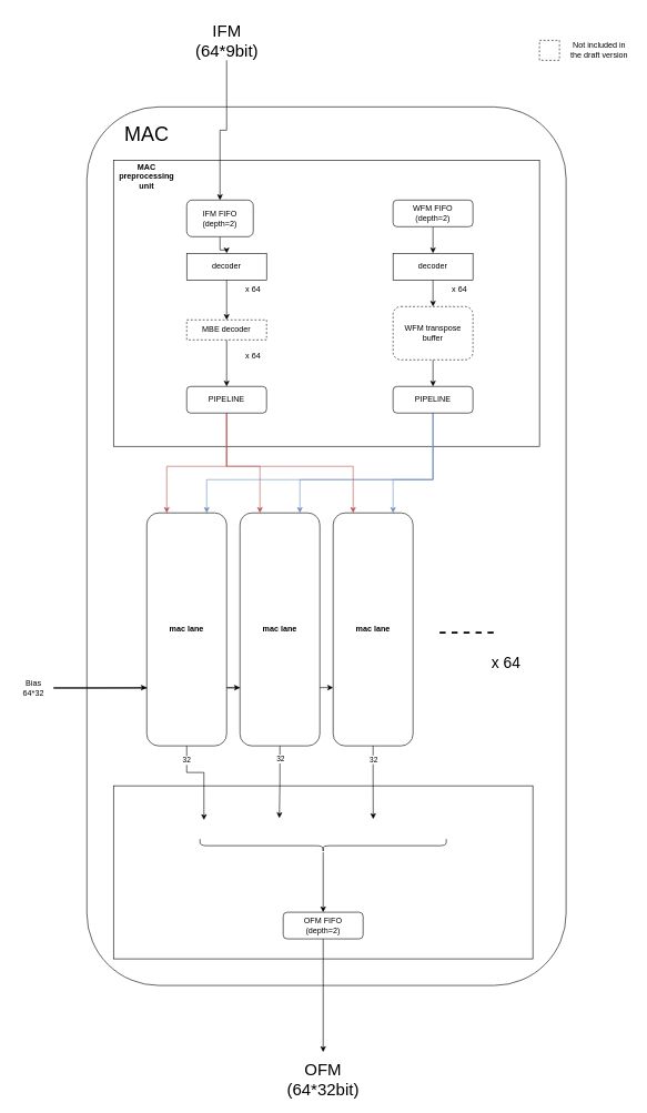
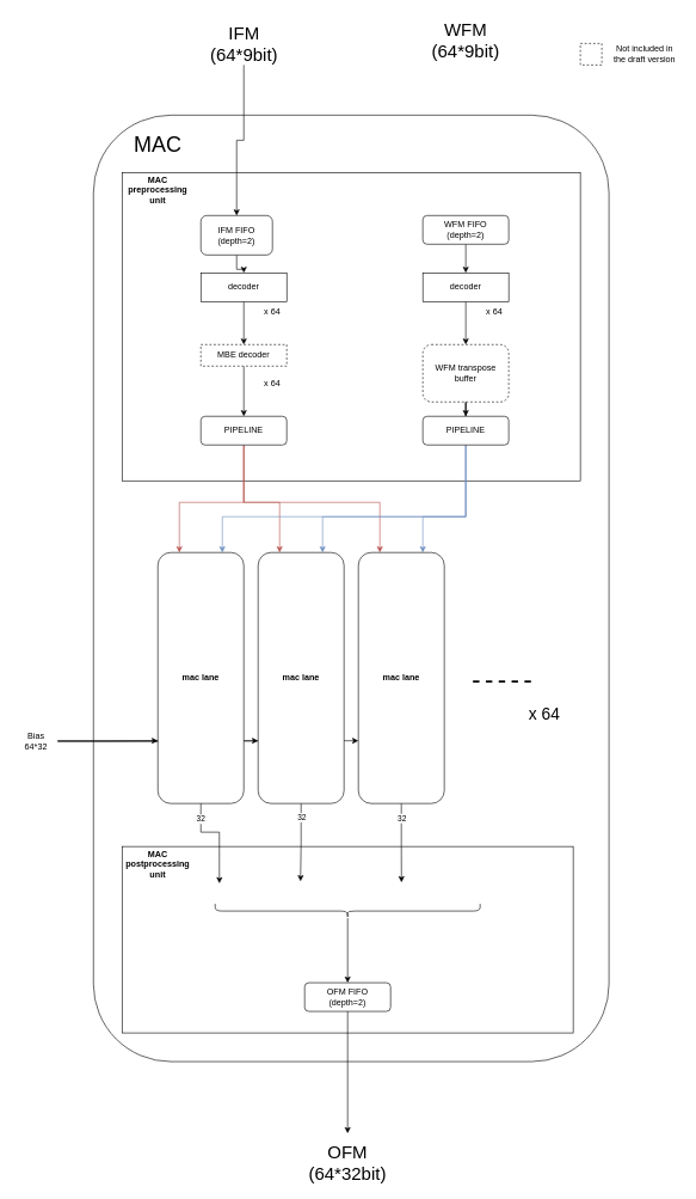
  <mxCell id="0" />
  <mxCell id="1" parent="0" />
  <mxCell id="2" style="edgeStyle=orthogonalEdgeStyle;rounded=0;orthogonalLoop=1;jettySize=auto;html=1;entryX=0;entryY=0.75;entryDx=0;entryDy=0;" parent="1" source="51" target="35" edge="1"><mxGeometry relative="1" as="geometry" /></mxCell>
  <mxCell id="3" style="edgeStyle=orthogonalEdgeStyle;rounded=0;orthogonalLoop=1;jettySize=auto;html=1;entryX=0;entryY=0.75;entryDx=0;entryDy=0;" parent="1" source="51" target="36" edge="1"><mxGeometry relative="1" as="geometry" /></mxCell>
  <mxCell id="4" value="" style="rounded=1;whiteSpace=wrap;html=1;fillColor=none;" parent="1" vertex="1"><mxGeometry x="130" y="160" width="720" height="1320" as="geometry" /></mxCell>
  <mxCell id="5" value="" style="rounded=0;whiteSpace=wrap;html=1;fillColor=none;" parent="1" vertex="1"><mxGeometry x="170" y="240" width="640" height="430" as="geometry" /></mxCell>
  <mxCell id="6" value="" style="rounded=0;whiteSpace=wrap;html=1;fillColor=none;" parent="1" vertex="1"><mxGeometry x="170" y="1180" width="630" height="260" as="geometry" /></mxCell>
  <mxCell id="7" style="edgeStyle=orthogonalEdgeStyle;rounded=0;orthogonalLoop=1;jettySize=auto;html=1;entryX=0.5;entryY=0;entryDx=0;entryDy=0;" parent="1" source="8" target="12" edge="1"><mxGeometry relative="1" as="geometry" /></mxCell>
  <mxCell id="8" value="IFM&lt;br style=&quot;font-size: 25px;&quot;&gt;(64*9bit)" style="text;html=1;strokeColor=none;fillColor=none;align=center;verticalAlign=middle;whiteSpace=wrap;rounded=0;fontSize=25;" parent="1" vertex="1"><mxGeometry x="287.5" y="30" width="105" height="60" as="geometry" /></mxCell>
+ <mxCell id="9" value="WFM&lt;br style=&quot;font-size: 25px;&quot;&gt;(64*9bit)" style="text;html=1;strokeColor=none;fillColor=none;align=center;verticalAlign=middle;whiteSpace=wrap;rounded=0;fontSize=25;" parent="1" vertex="1"><mxGeometry x="590" y="20" width="120" height="70" as="geometry" /></mxCell>
  <mxCell id="10" value="Not included in the draft version" style="text;html=1;strokeColor=none;fillColor=none;align=center;verticalAlign=middle;whiteSpace=wrap;rounded=0;" parent="1" vertex="1"><mxGeometry x="850" width="100" height="30" as="geometry" y="60" /></mxCell>
  <mxCell id="11" style="edgeStyle=orthogonalEdgeStyle;rounded=0;orthogonalLoop=1;jettySize=auto;html=1;entryX=0.5;entryY=0;entryDx=0;entryDy=0;" parent="1" source="12" target="16" edge="1"><mxGeometry relative="1" as="geometry" /></mxCell>
  <mxCell id="12" value="IFM FIFO&lt;br&gt;(depth=2)" style="rounded=1;whiteSpace=wrap;html=1;" parent="1" vertex="1"><mxGeometry x="280" y="300" width="100" height="55" as="geometry" /></mxCell>
  <mxCell id="13" style="edgeStyle=orthogonalEdgeStyle;rounded=0;orthogonalLoop=1;jettySize=auto;html=1;" parent="1" source="14" target="18" edge="1"><mxGeometry relative="1" as="geometry" /></mxCell>
  <mxCell id="14" value="WFM FIFO&lt;br&gt;(depth=2)" style="rounded=1;whiteSpace=wrap;html=1;" parent="1" vertex="1"><mxGeometry x="590" y="300" width="120" height="40" as="geometry" /></mxCell>
  <mxCell id="15" style="edgeStyle=orthogonalEdgeStyle;rounded=0;orthogonalLoop=1;jettySize=auto;html=1;" parent="1" source="16" target="20" edge="1"><mxGeometry relative="1" as="geometry" /></mxCell>
  <mxCell id="16" value="decoder" style="rounded=0;whiteSpace=wrap;html=1;" parent="1" vertex="1"><mxGeometry x="280" y="380" width="120" height="40" as="geometry" /></mxCell>
  <mxCell id="17" style="edgeStyle=orthogonalEdgeStyle;rounded=0;orthogonalLoop=1;jettySize=auto;html=1;" parent="1" source="18" target="22" edge="1"><mxGeometry relative="1" as="geometry" /></mxCell>
  <mxCell id="18" value="decoder" style="rounded=0;whiteSpace=wrap;html=1;" parent="1" vertex="1"><mxGeometry x="590" y="380" width="120" height="40" as="geometry" /></mxCell>
  <mxCell id="19" style="edgeStyle=orthogonalEdgeStyle;rounded=0;orthogonalLoop=1;jettySize=auto;html=1;entryX=0.5;entryY=0;entryDx=0;entryDy=0;" parent="1" source="20" target="26" edge="1"><mxGeometry relative="1" as="geometry" /></mxCell>
  <mxCell id="20" value="MBE decoder" style="rounded=0;whiteSpace=wrap;html=1;dashed=1;" parent="1" vertex="1"><mxGeometry x="280" y="480" width="120" height="30" as="geometry" /></mxCell>
  <mxCell id="21" style="edgeStyle=orthogonalEdgeStyle;rounded=0;orthogonalLoop=1;jettySize=auto;html=1;entryX=0.5;entryY=0;entryDx=0;entryDy=0;" parent="1" source="22" target="30" edge="1"><mxGeometry relative="1" as="geometry" /></mxCell>
- <mxCell id="22" value="WFM transpose buffer" style="rounded=1;whiteSpace=wrap;html=1;dashed=1;" parent="1" vertex="1"><mxGeometry x="590" y="460" width="120" height="80" as="geometry" /></mxCell>
+ <mxCell id="22" value="WFM transpose buffer" style="rounded=1;whiteSpace=wrap;html=1;dashed=1;" parent="1" vertex="1"><mxGeometry x="590" y="480" width="120" height="80" as="geometry" /></mxCell>
  <mxCell id="23" style="edgeStyle=orthogonalEdgeStyle;rounded=0;orthogonalLoop=1;jettySize=auto;html=1;entryX=0.25;entryY=0;entryDx=0;entryDy=0;fillColor=#f8cecc;strokeColor=#b85450;" parent="1" source="26" target="34" edge="1"><mxGeometry relative="1" as="geometry"><Array as="points"><mxPoint x="340" y="700" /><mxPoint x="250" y="700" /></Array></mxGeometry></mxCell>
  <mxCell id="24" style="edgeStyle=orthogonalEdgeStyle;rounded=0;orthogonalLoop=1;jettySize=auto;html=1;entryX=0.25;entryY=0;entryDx=0;entryDy=0;fillColor=#f8cecc;strokeColor=#b85450;" parent="1" source="26" target="35" edge="1"><mxGeometry relative="1" as="geometry"><Array as="points"><mxPoint x="340" y="700" /><mxPoint x="390" y="700" /></Array></mxGeometry></mxCell>
  <mxCell id="25" style="edgeStyle=orthogonalEdgeStyle;rounded=0;orthogonalLoop=1;jettySize=auto;html=1;entryX=0.25;entryY=0;entryDx=0;entryDy=0;fillColor=#f8cecc;strokeColor=#b85450;" parent="1" source="26" target="36" edge="1"><mxGeometry relative="1" as="geometry"><Array as="points"><mxPoint x="340" y="700" /><mxPoint x="530" y="700" /></Array></mxGeometry></mxCell>
  <mxCell id="26" value="PIPELINE" style="rounded=1;whiteSpace=wrap;html=1;" parent="1" vertex="1"><mxGeometry x="280" y="580" width="120" height="40" as="geometry" /></mxCell>
  <mxCell id="27" style="edgeStyle=orthogonalEdgeStyle;rounded=0;orthogonalLoop=1;jettySize=auto;html=1;exitX=0.5;exitY=1;exitDx=0;exitDy=0;entryX=0.75;entryY=0;entryDx=0;entryDy=0;fillColor=#dae8fc;strokeColor=#6c8ebf;" parent="1" source="30" target="34" edge="1"><mxGeometry relative="1" as="geometry"><Array as="points"><mxPoint x="650" y="720" /><mxPoint x="310" y="720" /></Array></mxGeometry></mxCell>
  <mxCell id="28" style="edgeStyle=orthogonalEdgeStyle;rounded=0;orthogonalLoop=1;jettySize=auto;html=1;entryX=0.75;entryY=0;entryDx=0;entryDy=0;fillColor=#dae8fc;strokeColor=#6c8ebf;" parent="1" source="30" target="35" edge="1"><mxGeometry relative="1" as="geometry"><Array as="points"><mxPoint x="650" y="720" /><mxPoint x="450" y="720" /></Array></mxGeometry></mxCell>
  <mxCell id="29" style="edgeStyle=orthogonalEdgeStyle;rounded=0;orthogonalLoop=1;jettySize=auto;html=1;entryX=0.75;entryY=0;entryDx=0;entryDy=0;fillColor=#dae8fc;strokeColor=#6c8ebf;" parent="1" source="30" target="36" edge="1"><mxGeometry relative="1" as="geometry"><Array as="points"><mxPoint x="650" y="720" /><mxPoint x="590" y="720" /></Array></mxGeometry></mxCell>
  <mxCell id="30" value="PIPELINE" style="rounded=1;whiteSpace=wrap;html=1;" parent="1" vertex="1"><mxGeometry x="590" y="580" width="120" height="40" as="geometry" /></mxCell>
  <mxCell id="31" value="x 64" style="text;html=1;strokeColor=none;fillColor=none;align=center;verticalAlign=middle;whiteSpace=wrap;rounded=0;" parent="1" vertex="1"><mxGeometry x="350" y="420" width="60" height="30" as="geometry" /></mxCell>
  <mxCell id="32" value="x 64" style="text;html=1;strokeColor=none;fillColor=none;align=center;verticalAlign=middle;whiteSpace=wrap;rounded=0;" parent="1" vertex="1"><mxGeometry x="350" y="520" width="60" height="30" as="geometry" /></mxCell>
  <mxCell id="33" value="x 64" style="text;html=1;strokeColor=none;fillColor=none;align=center;verticalAlign=middle;whiteSpace=wrap;rounded=0;" parent="1" vertex="1"><mxGeometry x="660" y="420" width="60" height="30" as="geometry" /></mxCell>
  <mxCell id="34" value="mac lane" style="rounded=1;whiteSpace=wrap;html=1;fontStyle=1" parent="1" vertex="1"><mxGeometry x="220" y="770" width="120" height="350" as="geometry" /></mxCell>
  <mxCell id="35" value="mac lane" style="rounded=1;whiteSpace=wrap;html=1;fontStyle=1" parent="1" vertex="1"><mxGeometry x="360" y="770" width="120" height="350" as="geometry" /></mxCell>
  <mxCell id="36" value="mac lane" style="rounded=1;whiteSpace=wrap;html=1;fontStyle=1" parent="1" vertex="1"><mxGeometry x="500" y="770" width="120" height="350" as="geometry" /></mxCell>
  <mxCell id="37" value="x 64" style="text;html=1;strokeColor=none;fillColor=none;align=center;verticalAlign=middle;whiteSpace=wrap;rounded=0;fontSize=23;" parent="1" vertex="1"><mxGeometry x="730" y="980" width="60" height="30" as="geometry" /></mxCell>
  <mxCell id="38" value="" style="endArrow=none;dashed=1;html=1;rounded=0;strokeWidth=3;" parent="1" edge="1"><mxGeometry width="50" height="50" relative="1" as="geometry"><mxPoint x="660" y="950" as="sourcePoint" /><mxPoint x="750" y="950" as="targetPoint" /></mxGeometry></mxCell>
  <mxCell id="39" value="MAC preprocessing unit" style="text;html=1;strokeColor=none;fillColor=none;align=center;verticalAlign=middle;whiteSpace=wrap;rounded=0;fontStyle=1" parent="1" vertex="1"><mxGeometry x="170" y="240" width="100" height="50" as="geometry" /></mxCell>
+ <mxCell id="40" value="MAC postprocessing unit" style="text;html=1;strokeColor=none;fillColor=none;align=center;verticalAlign=middle;whiteSpace=wrap;rounded=0;fontStyle=1" parent="1" vertex="1"><mxGeometry x="170" y="1180" width="100" height="50" as="geometry" /></mxCell>
  <mxCell id="41" style="edgeStyle=orthogonalEdgeStyle;rounded=0;orthogonalLoop=1;jettySize=auto;html=1;" parent="1" source="42" edge="1"><mxGeometry relative="1" as="geometry"><mxPoint x="485" y="1580" as="targetPoint" /></mxGeometry></mxCell>
  <mxCell id="42" value="OFM FIFO&lt;br&gt;(depth=2)" style="rounded=1;whiteSpace=wrap;html=1;" parent="1" vertex="1"><mxGeometry x="425" y="1370" width="120" height="40" as="geometry" /></mxCell>
  <mxCell id="43" style="edgeStyle=orthogonalEdgeStyle;rounded=0;orthogonalLoop=1;jettySize=auto;html=1;entryX=0.66;entryY=0;entryDx=0;entryDy=0;entryPerimeter=0;" parent="1" source="36" edge="1"><mxGeometry relative="1" as="geometry"><mxPoint x="560.2" y="1230" as="targetPoint" /></mxGeometry></mxCell>
  <mxCell id="44" value="32" style="edgeLabel;html=1;align=center;verticalAlign=middle;resizable=0;points=[];" parent="43" vertex="1" connectable="0"><mxGeometry x="-0.634" relative="1" as="geometry"><mxPoint as="offset" /></mxGeometry></mxCell>
  <mxCell id="45" style="edgeStyle=orthogonalEdgeStyle;rounded=0;orthogonalLoop=1;jettySize=auto;html=1;entryX=0.119;entryY=0.013;entryDx=0;entryDy=0;entryPerimeter=0;" parent="1" source="34" edge="1"><mxGeometry relative="1" as="geometry"><Array as="points"><mxPoint x="280" y="1160" /><mxPoint x="306" y="1160" /></Array><mxPoint x="305.93" y="1231.43" as="targetPoint" /></mxGeometry></mxCell>
  <mxCell id="46" value="32" style="edgeLabel;html=1;align=center;verticalAlign=middle;resizable=0;points=[];" parent="45" vertex="1" connectable="0"><mxGeometry x="-0.694" y="-1" relative="1" as="geometry"><mxPoint as="offset" /></mxGeometry></mxCell>
  <mxCell id="47" style="edgeStyle=orthogonalEdgeStyle;rounded=0;orthogonalLoop=1;jettySize=auto;html=1;entryX=0.36;entryY=-0.013;entryDx=0;entryDy=0;entryPerimeter=0;" parent="1" source="35" edge="1"><mxGeometry relative="1" as="geometry"><mxPoint x="419.2" y="1228.57" as="targetPoint" /></mxGeometry></mxCell>
  <mxCell id="48" value="32" style="edgeLabel;html=1;align=center;verticalAlign=middle;resizable=0;points=[];" parent="47" vertex="1" connectable="0"><mxGeometry x="-0.647" relative="1" as="geometry"><mxPoint as="offset" /></mxGeometry></mxCell>
  <mxCell id="49" value="MAC" style="text;html=1;strokeColor=none;fillColor=none;align=center;verticalAlign=middle;whiteSpace=wrap;rounded=0;fontSize=30;" parent="1" vertex="1"><mxGeometry x="185" y="180" width="70" height="40" as="geometry" /></mxCell>
  <mxCell id="50" style="edgeStyle=orthogonalEdgeStyle;rounded=0;orthogonalLoop=1;jettySize=auto;html=1;entryX=0;entryY=0.75;entryDx=0;entryDy=0;" parent="1" source="51" target="34" edge="1"><mxGeometry relative="1" as="geometry" /></mxCell>
  <mxCell id="51" value="Bias&lt;br&gt;64*32" style="text;html=1;strokeColor=none;fillColor=none;align=center;verticalAlign=middle;whiteSpace=wrap;rounded=0;" parent="1" vertex="1"><mxGeometry x="20" y="1018" width="60" height="30" as="geometry" /></mxCell>
  <mxCell id="52" value="" style="rounded=0;whiteSpace=wrap;html=1;dashed=1;" parent="1" vertex="1"><mxGeometry x="810" width="30" height="30" as="geometry" y="60" /></mxCell>
  <mxCell id="53" value="OFM&lt;br style=&quot;font-size: 25px;&quot;&gt;(64*32bit)" style="text;html=1;strokeColor=none;fillColor=none;align=center;verticalAlign=middle;whiteSpace=wrap;rounded=0;fontSize=25;" parent="1" vertex="1"><mxGeometry x="420" y="1590" width="130" height="60" as="geometry" /></mxCell>
  <mxCell id="54" style="edgeStyle=orthogonalEdgeStyle;rounded=0;orthogonalLoop=1;jettySize=auto;html=1;entryX=0.5;entryY=0;entryDx=0;entryDy=0;" parent="1" source="55" target="42" edge="1"><mxGeometry relative="1" as="geometry"><mxPoint x="485" y="1340" as="targetPoint" /></mxGeometry></mxCell>
  <mxCell id="55" value="" style="shape=curlyBracket;whiteSpace=wrap;html=1;rounded=1;labelPosition=left;verticalLabelPosition=middle;align=right;verticalAlign=middle;rotation=-90;" parent="1" vertex="1"><mxGeometry x="475" y="1085" width="20" height="370" as="geometry" /></mxCell>
